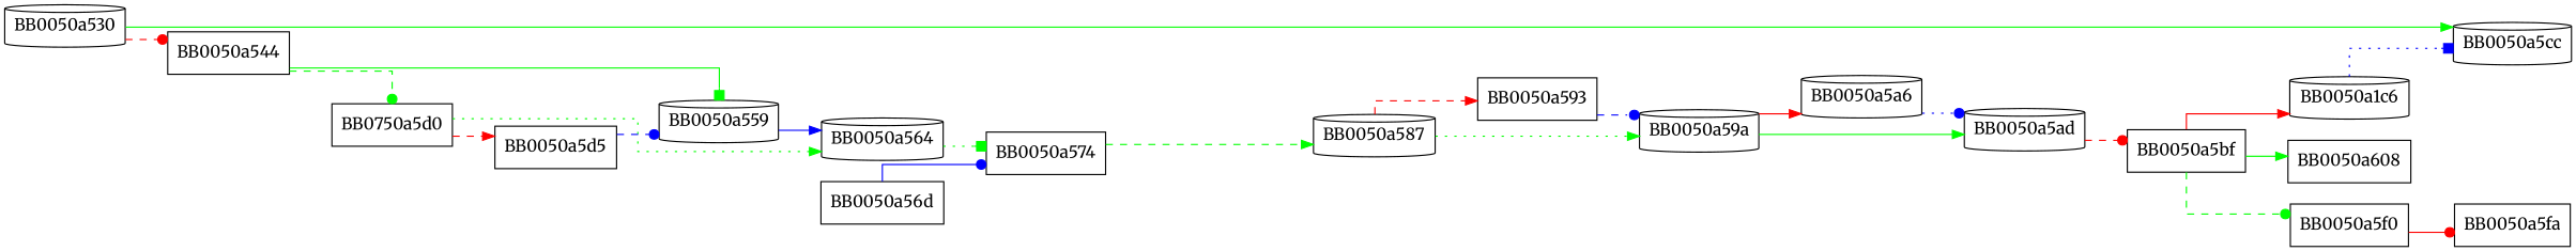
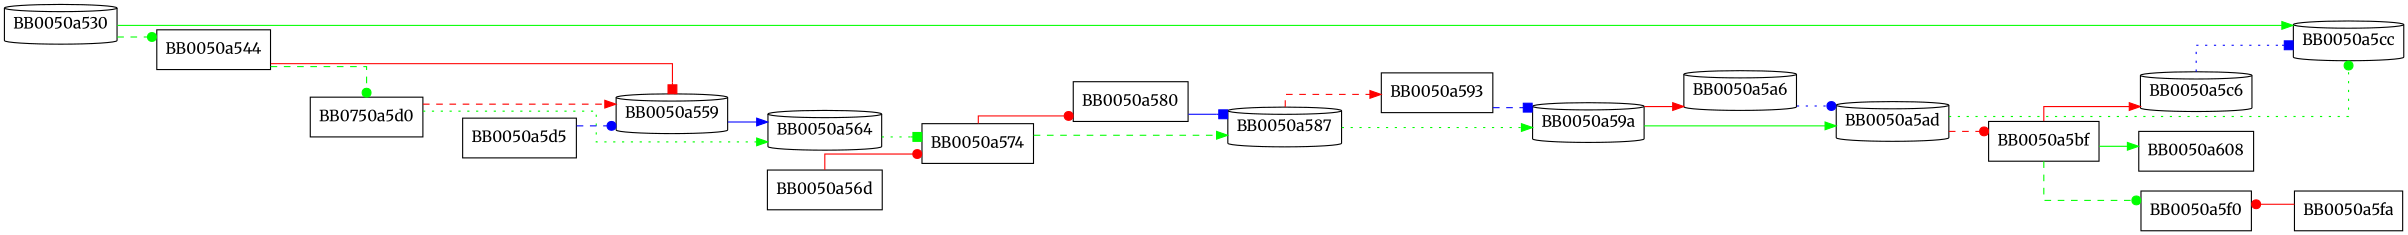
  digraph {
    fontname=Merriweather
    rankdir=LR
    splines=ortho
    node [fontname=Merriweather shape=box]
    edge [arrowhead=normal color=green fontname=Merriweather style=solid]
    BB0050a530 [shape=cylinder]
    BB0050a5cc [shape=cylinder]
    BB0050a544
    n4 [label=BB0750a5d0]
    BB0050a559 [shape=cylinder]
    BB0050a564 [shape=cylinder]
    BB0050a5d5
    BB0050a574
    BB0050a587 [shape=cylinder]
+   BB0050a580
    BB0050a56d
    BB0050a59a [shape=cylinder]
    BB0050a593
    BB0050a5ad [shape=cylinder]
    BB0050a5a6 [shape=cylinder]
    BB0050a5bf
    BB0050a5f0
-   BB0050a5c6 [shape=cylinder label=BB0050a1c6]
+   BB0050a5c6 [shape=cylinder]
    BB0050a608
    BB0050a5fa
    BB0050a530 -> BB0050a5cc
-   BB0050a530 -> BB0050a544 [arrowhead=dot color=red style=dashed]
+   BB0050a530 -> BB0050a544 [arrowhead=dot style=dashed]
    BB0050a544 -> n4 [arrowhead=dot style=dashed]
-   BB0050a544 -> BB0050a559 [arrowhead=box]
+   BB0050a544 -> BB0050a559 [arrowhead=box color=red]
    n4 -> BB0050a564 [style=dotted]
-   n4 -> BB0050a5d5 [color=red style=dashed]
+   n4 -> BB0050a559 [color=red style=dashed]
    BB0050a559 -> BB0050a564 [color=blue]
    BB0050a564 -> BB0050a574 [arrowhead=box style=dotted]
    BB0050a5d5 -> BB0050a559 [arrowhead=dot color=blue style=dashed]
    BB0050a574 -> BB0050a587 [style=dashed]
+   BB0050a574 -> BB0050a580 [arrowhead=dot color=red]
    BB0050a587 -> BB0050a59a [style=dotted]
    BB0050a587 -> BB0050a593 [color=red style=dashed]
-   BB0050a56d -> BB0050a574 [arrowhead=dot color=blue]
+   BB0050a580 -> BB0050a587 [arrowhead=box color=blue]
+   BB0050a56d -> BB0050a574 [arrowhead=dot color=red]
    BB0050a59a -> BB0050a5ad
    BB0050a59a -> BB0050a5a6 [color=red]
-   BB0050a593 -> BB0050a59a [arrowhead=dot color=blue style=dashed]
+   BB0050a593 -> BB0050a59a [arrowhead=box color=blue style=dashed]
+   BB0050a5ad -> BB0050a5cc [arrowhead=dot style=dotted]
    BB0050a5ad -> BB0050a5bf [arrowhead=dot color=red style=dashed]
    BB0050a5a6 -> BB0050a5ad [arrowhead=dot color=blue style=dotted]
    BB0050a5bf -> BB0050a5f0 [arrowhead=dot style=dashed]
    BB0050a5bf -> BB0050a5c6 [color=red]
    BB0050a5bf -> BB0050a608
-   BB0050a5f0 -> BB0050a5fa [arrowhead=dot color=red]
+   BB0050a5fa -> BB0050a5f0 [arrowhead=dot color=red]
    BB0050a5c6 -> BB0050a5cc [arrowhead=box color=blue style=dotted]
  }
